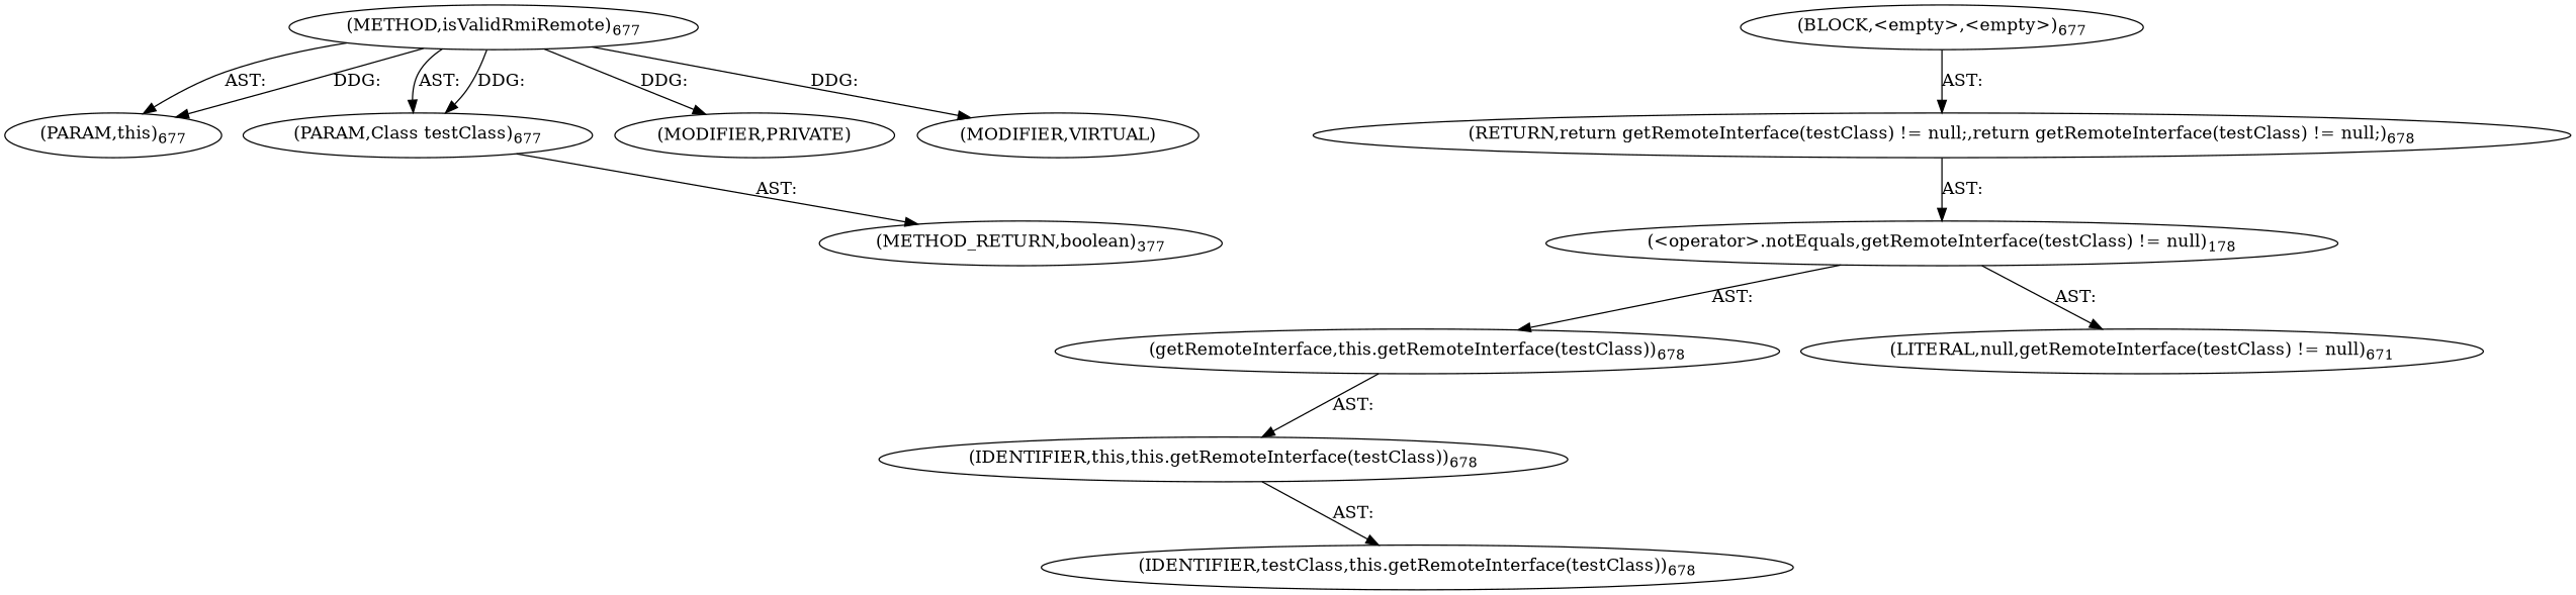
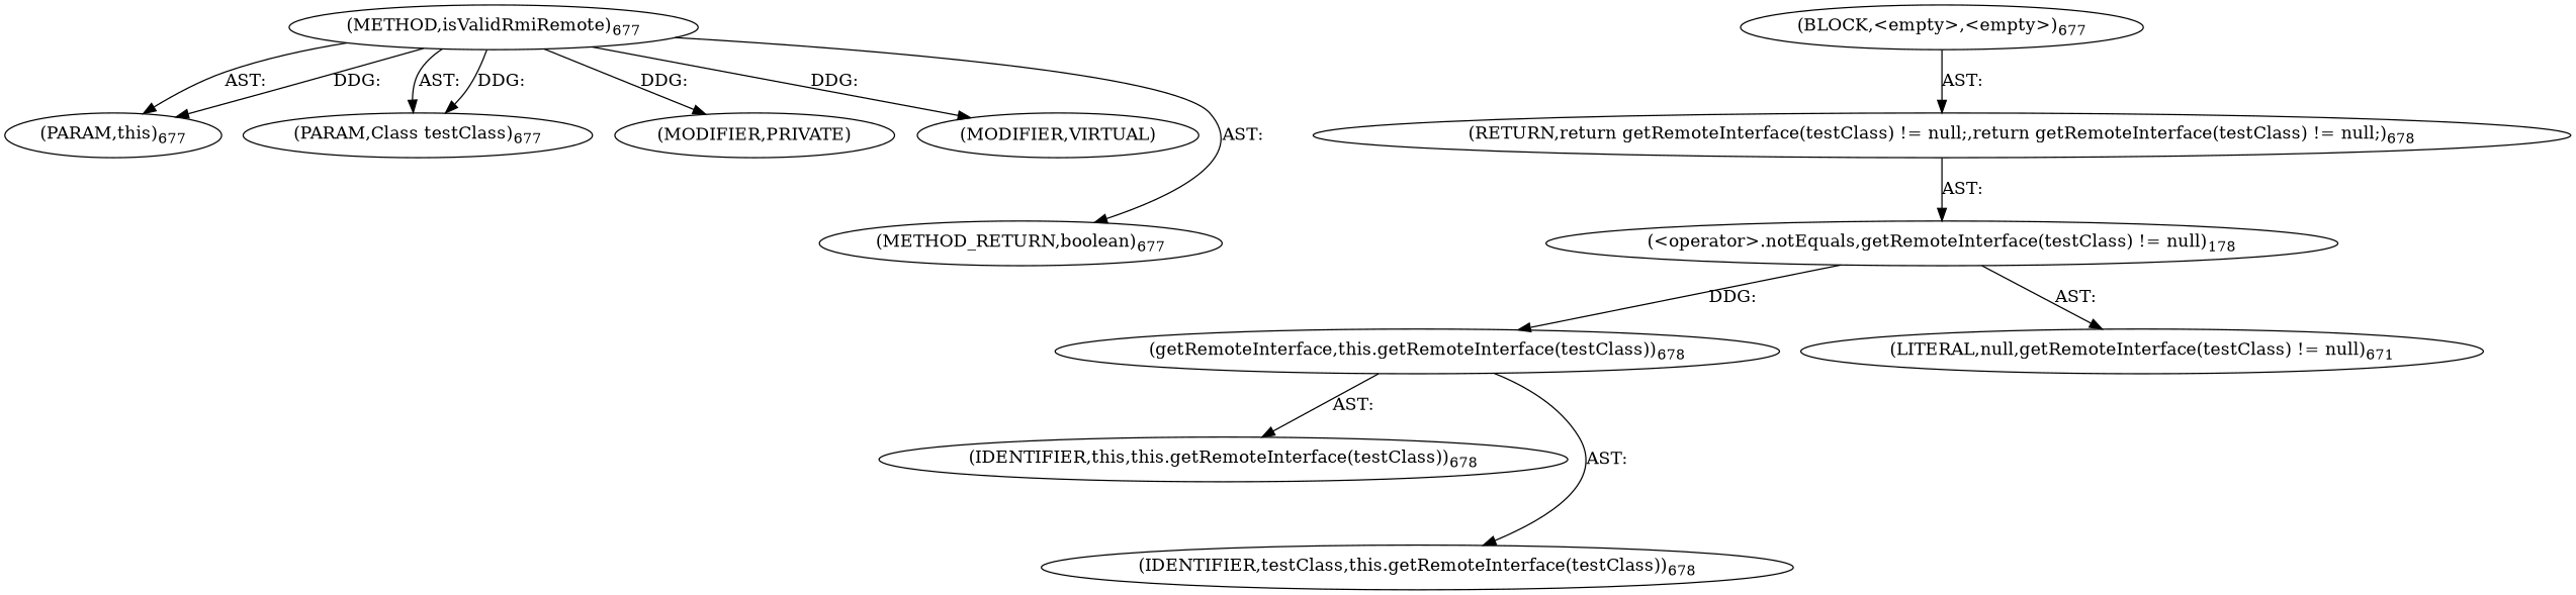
  digraph {
    n1 [label=<(METHOD,isValidRmiRemote)<SUB>677</SUB>>]
    n2 [label=<(PARAM,this)<SUB>677</SUB>>]
    n3 [label=<(PARAM,Class testClass)<SUB>677</SUB>>]
    n4 [label=<(MODIFIER,PRIVATE)>]
    n5 [label=<(MODIFIER,VIRTUAL)>]
-   n6 [label=<(METHOD_RETURN,boolean)<SUB>377</SUB>>]
+   n6 [label=<(METHOD_RETURN,boolean)<SUB>677</SUB>>]
    n7 [label=<(BLOCK,&lt;empty&gt;,&lt;empty&gt;)<SUB>677</SUB>>]
    n8 [label=<(RETURN,return getRemoteInterface(testClass) != null;,return getRemoteInterface(testClass) != null;)<SUB>678</SUB>>]
    n9 [label=<(&lt;operator&gt;.notEquals,getRemoteInterface(testClass) != null)<SUB>178</SUB>>]
    n10 [label=<(getRemoteInterface,this.getRemoteInterface(testClass))<SUB>678</SUB>>]
    n11 [label=<(LITERAL,null,getRemoteInterface(testClass) != null)<SUB>671</SUB>>]
    n12 [label=<(IDENTIFIER,this,this.getRemoteInterface(testClass))<SUB>678</SUB>>]
    n13 [label=<(IDENTIFIER,testClass,this.getRemoteInterface(testClass))<SUB>678</SUB>>]
    n1 -> n2 [label="AST: "]
    n1 -> n2 [label="DDG: "]
    n1 -> n3 [label="AST: "]
    n1 -> n3 [label="DDG: "]
    n1 -> n4 [label="DDG: "]
    n1 -> n5 [label="DDG: "]
-   n3 -> n6 [label="AST: "]
+   n1 -> n6 [label="AST: "]
    n7 -> n8 [label="AST: "]
    n8 -> n9 [label="AST: "]
-   n9 -> n10 [label="AST: "]
+   n9 -> n10 [label="DDG: "]
    n9 -> n11 [label="AST: "]
    n10 -> n12 [label="AST: "]
-   n12 -> n13 [label="AST: "]
+   n10 -> n13 [label="AST: "]
  }
